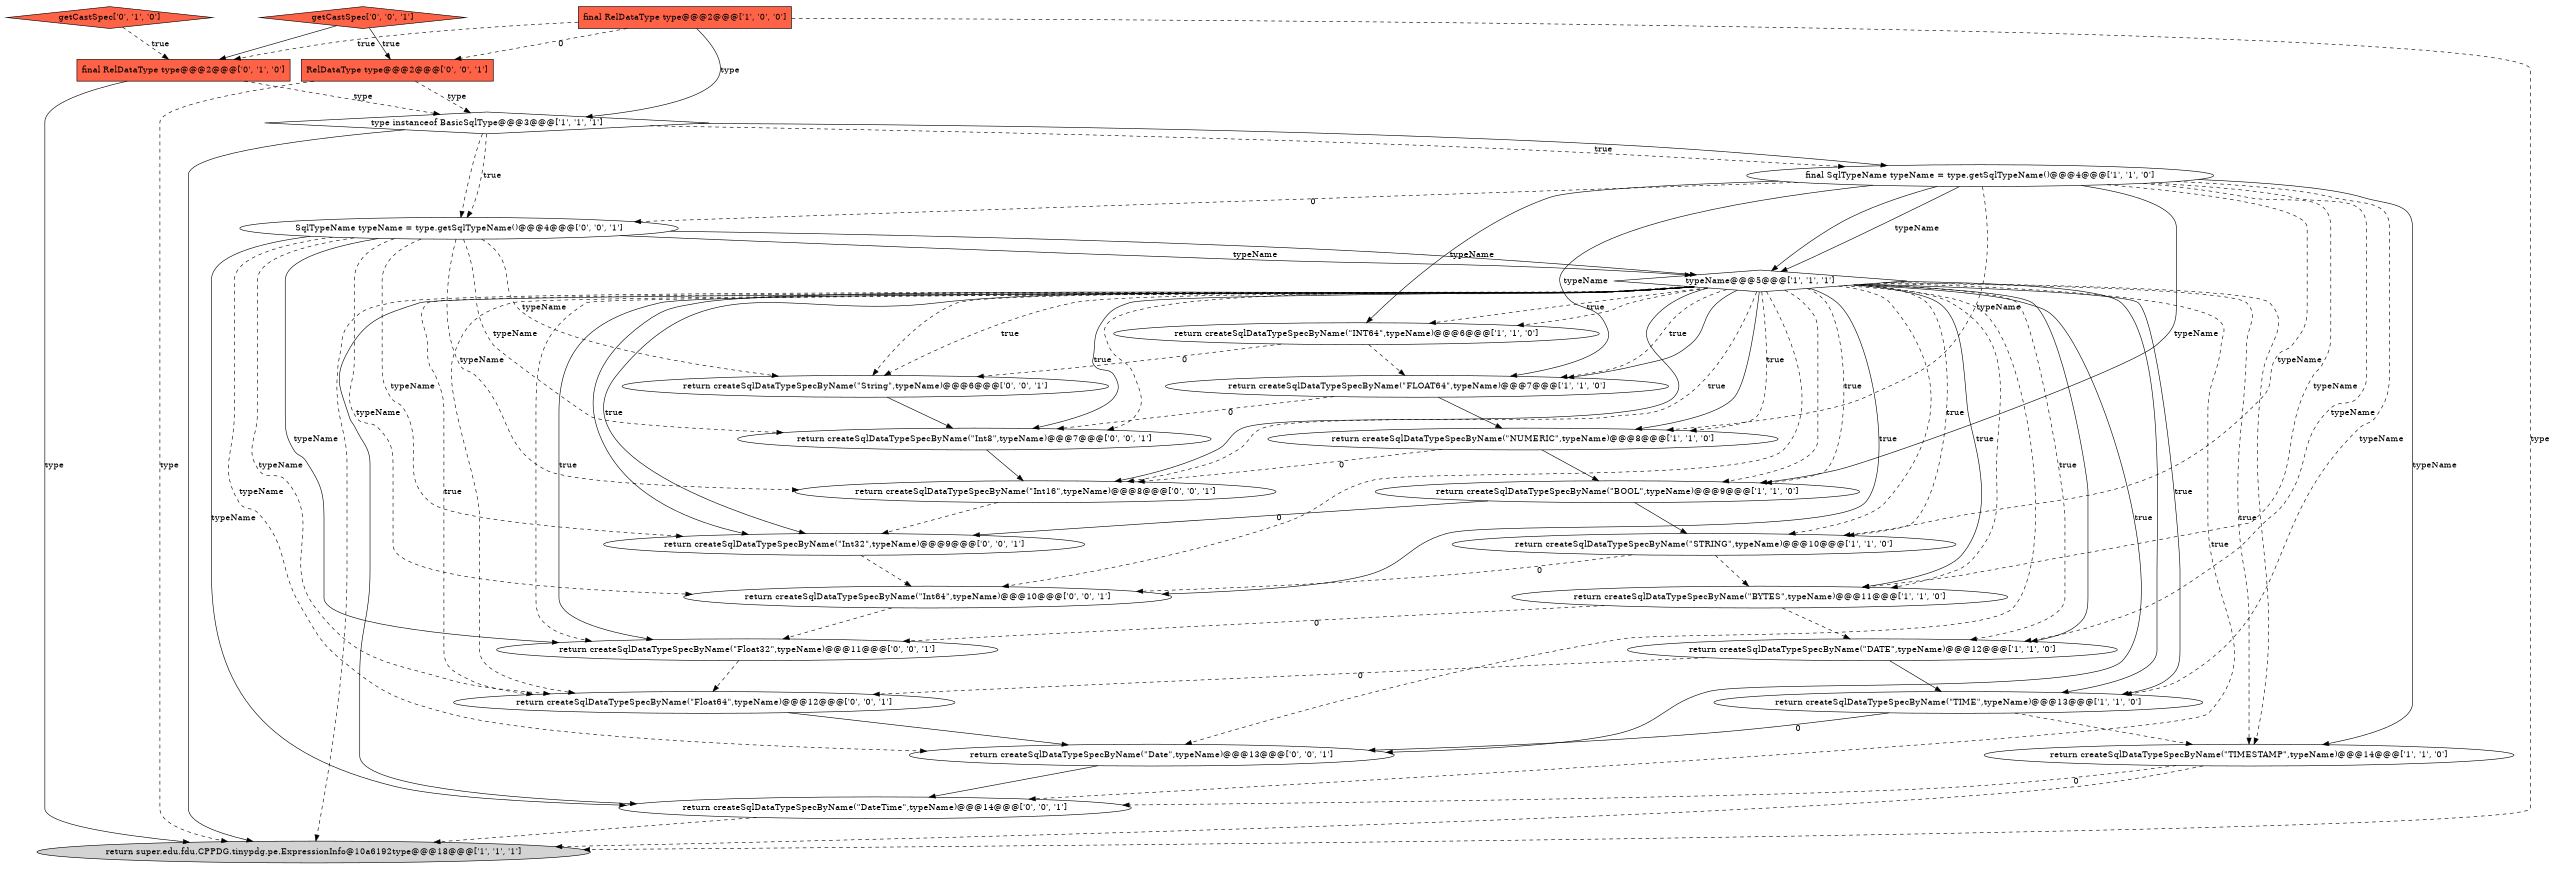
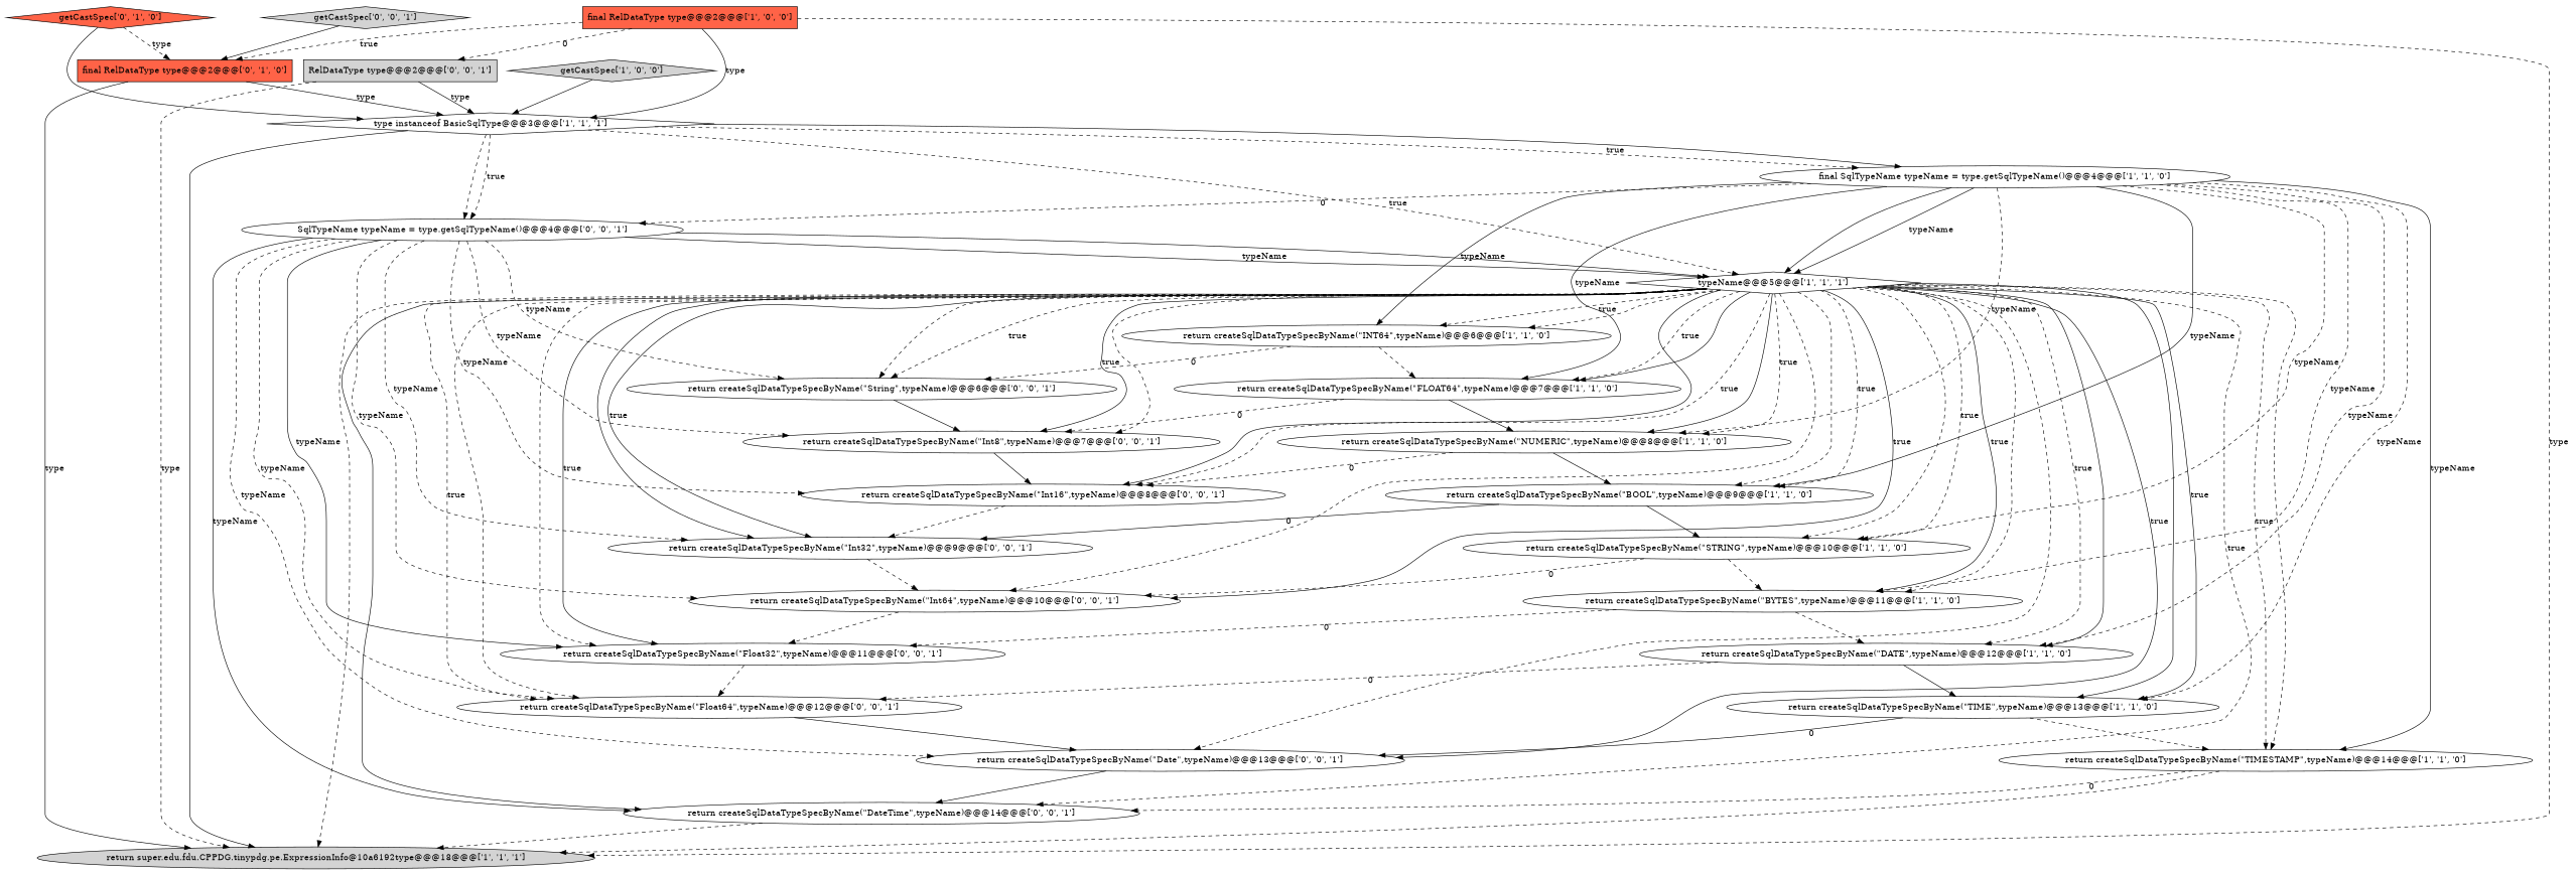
  digraph {
    node [fillcolor=white shape=ellipse style=filled]
    edge [style=dashed]
    n1 [label="return createSqlDataTypeSpecByName(\"Int8\",typeName)@@@7@@@['0', '0', '1']"]
    n2 [label="return createSqlDataTypeSpecByName(\"Int16\",typeName)@@@8@@@['0', '0', '1']"]
    n3 [label="return createSqlDataTypeSpecByName(\"Int32\",typeName)@@@9@@@['0', '0', '1']"]
    n4 [label="return createSqlDataTypeSpecByName(\"TIMESTAMP\",typeName)@@@14@@@['1', '1', '0']"]
    n5 [label="return createSqlDataTypeSpecByName(\"DateTime\",typeName)@@@14@@@['0', '0', '1']"]
    n6 [fillcolor=lightgray label="return super.edu.fdu.CPPDG.tinypdg.pe.ExpressionInfo@10a6192type@@@18@@@['1', '1', '1']"]
    n7 [label="SqlTypeName typeName = type.getSqlTypeName()@@@4@@@['0', '0', '1']"]
    n8 [label="return createSqlDataTypeSpecByName(\"String\",typeName)@@@6@@@['0', '0', '1']"]
    n9 [label="return createSqlDataTypeSpecByName(\"Float32\",typeName)@@@11@@@['0', '0', '1']"]
    n10 [label="typeName@@@5@@@['1', '1', '1']" shape=diamond]
    n11 [label="return createSqlDataTypeSpecByName(\"Float64\",typeName)@@@12@@@['0', '0', '1']"]
    n12 [label="return createSqlDataTypeSpecByName(\"Date\",typeName)@@@13@@@['0', '0', '1']"]
    n13 [label="return createSqlDataTypeSpecByName(\"Int64\",typeName)@@@10@@@['0', '0', '1']"]
    n14 [label="return createSqlDataTypeSpecByName(\"FLOAT64\",typeName)@@@7@@@['1', '1', '0']"]
    n15 [label="return createSqlDataTypeSpecByName(\"NUMERIC\",typeName)@@@8@@@['1', '1', '0']"]
    n16 [label="return createSqlDataTypeSpecByName(\"DATE\",typeName)@@@12@@@['1', '1', '0']"]
    n17 [label="return createSqlDataTypeSpecByName(\"TIME\",typeName)@@@13@@@['1', '1', '0']"]
    n18 [label="return createSqlDataTypeSpecByName(\"BOOL\",typeName)@@@9@@@['1', '1', '0']"]
    n19 [label="return createSqlDataTypeSpecByName(\"INT64\",typeName)@@@6@@@['1', '1', '0']"]
    n20 [label="return createSqlDataTypeSpecByName(\"STRING\",typeName)@@@10@@@['1', '1', '0']"]
    n21 [label="return createSqlDataTypeSpecByName(\"BYTES\",typeName)@@@11@@@['1', '1', '0']"]
    n22 [label="type instanceof BasicSqlType@@@3@@@['1', '1', '1']" shape=diamond]
    n23 [label="final SqlTypeName typeName = type.getSqlTypeName()@@@4@@@['1', '1', '0']"]
-   n24 [fillcolor=tomato label="getCastSpec['0', '0', '1']" shape=diamond]
-   n25 [fillcolor=tomato label="RelDataType type@@@2@@@['0', '0', '1']" shape=box]
+   n24 [fillcolor=lightgray label="getCastSpec['0', '0', '1']" shape=diamond]
+   n25 [fillcolor=lightgray label="RelDataType type@@@2@@@['0', '0', '1']" shape=box]
    n26 [fillcolor=tomato label="final RelDataType type@@@2@@@['0', '1', '0']" shape=box]
    n27 [fillcolor=tomato label="final RelDataType type@@@2@@@['1', '0', '0']" shape=box]
+   n28 [fillcolor=lightgray label="getCastSpec['1', '0', '0']" shape=diamond]
    n29 [fillcolor=tomato label="getCastSpec['0', '1', '0']" shape=diamond]
    n1 -> n2 [style=solid]
    n2 -> n3
    n3 -> n13
    n4 -> n5 [label=0]
    n4 -> n6
    n5 -> n6
    n7 -> n1 [label=typeName]
    n7 -> n2 [label=typeName]
    n7 -> n3 [label=typeName]
    n7 -> n5 [label=typeName style=solid]
    n7 -> n8 [label=typeName]
    n7 -> n9 [label=typeName style=solid]
    n7 -> n10 [label=typeName style=solid]
    n7 -> n10 [style=solid]
    n7 -> n11 [label=typeName]
    n7 -> n12 [label=typeName]
    n7 -> n13 [label=typeName]
    n8 -> n1 [style=solid]
    n9 -> n11
    n10 -> n1
    n10 -> n1 [label=true style=solid]
    n10 -> n2 [style=solid]
    n10 -> n2 [label=true]
    n10 -> n3 [label=true style=solid]
    n10 -> n3 [style=solid]
    n10 -> n4
    n10 -> n4 [label=true]
    n10 -> n5 [label=true]
    n10 -> n5 [style=solid]
    n10 -> n6
    n10 -> n8
    n10 -> n8 [label=true]
    n10 -> n9
    n10 -> n9 [label=true style=solid]
    n10 -> n11 [label=true]
    n10 -> n11
    n10 -> n12 [label=true style=solid]
    n10 -> n12
    n10 -> n13 [label=true style=solid]
    n10 -> n13
    n10 -> n14 [label=true]
    n10 -> n14 [style=solid]
    n10 -> n15 [label=true]
    n10 -> n15 [style=solid]
    n10 -> n16 [style=solid]
    n10 -> n16 [label=true]
    n10 -> n17 [label=true style=solid]
    n10 -> n17 [style=solid]
    n10 -> n18 [label=true]
    n10 -> n18
    n10 -> n19 [label=true]
    n10 -> n19
    n10 -> n20 [label=true]
    n10 -> n20
    n10 -> n21 [label=true style=solid]
    n10 -> n21
    n11 -> n12 [style=solid]
    n12 -> n5 [style=solid]
    n13 -> n9
    n14 -> n1 [label=0]
    n14 -> n15 [style=solid]
    n15 -> n2 [label=0]
    n15 -> n18 [style=solid]
    n16 -> n11 [label=0]
    n16 -> n17 [style=solid]
    n17 -> n4
    n17 -> n12 [label=0 style=solid]
    n18 -> n3 [label=0 style=solid]
    n18 -> n20 [style=solid]
    n19 -> n8 [label=0]
    n19 -> n14
    n20 -> n13 [label=0]
    n20 -> n21
    n21 -> n9 [label=0]
    n21 -> n16
    n22 -> n6 [style=solid]
    n22 -> n7
    n22 -> n7 [label=true]
+   n22 -> n10 [label=true]
    n22 -> n23 [label=true]
    n22 -> n23 [style=solid]
    n23 -> n4 [label=typeName style=solid]
    n23 -> n7 [label=0]
    n23 -> n10 [label=typeName style=solid]
    n23 -> n10 [style=solid]
    n23 -> n14 [label=typeName style=solid]
    n23 -> n15 [label=typeName]
    n23 -> n16 [label=typeName]
    n23 -> n17 [label=typeName]
    n23 -> n18 [label=typeName style=solid]
    n23 -> n19 [label=typeName style=solid]
    n23 -> n20 [label=typeName]
    n23 -> n21 [label=typeName]
-   n24 -> n25 [label=true style=solid]
    n24 -> n26 [style=solid]
    n25 -> n6 [label=type]
-   n25 -> n22 [label=type]
+   n25 -> n22 [label=type style=solid]
    n26 -> n6 [label=type style=solid]
-   n26 -> n22 [label=type]
+   n26 -> n22 [label=type style=solid]
    n27 -> n6 [label=type]
    n27 -> n22 [label=type style=solid]
    n27 -> n25 [label=0]
    n27 -> n26 [label=true]
-   n29 -> n26 [label=true]
+   n28 -> n22 [style=solid]
+   n29 -> n22 [style=solid]
+   n29 -> n26 [label=type]
  }
